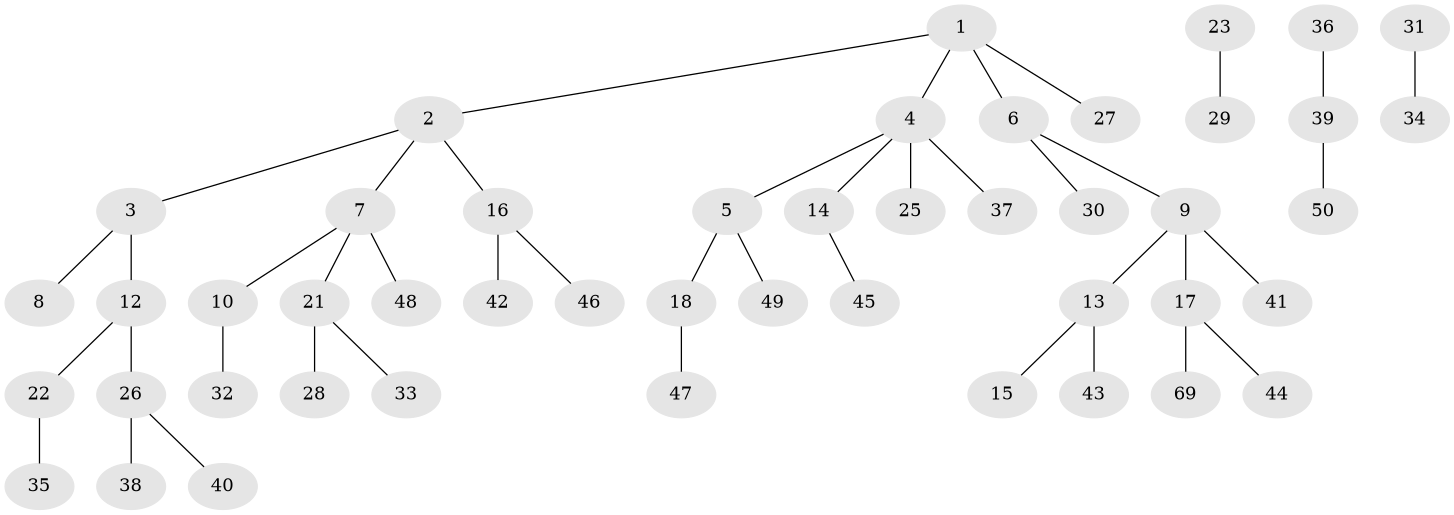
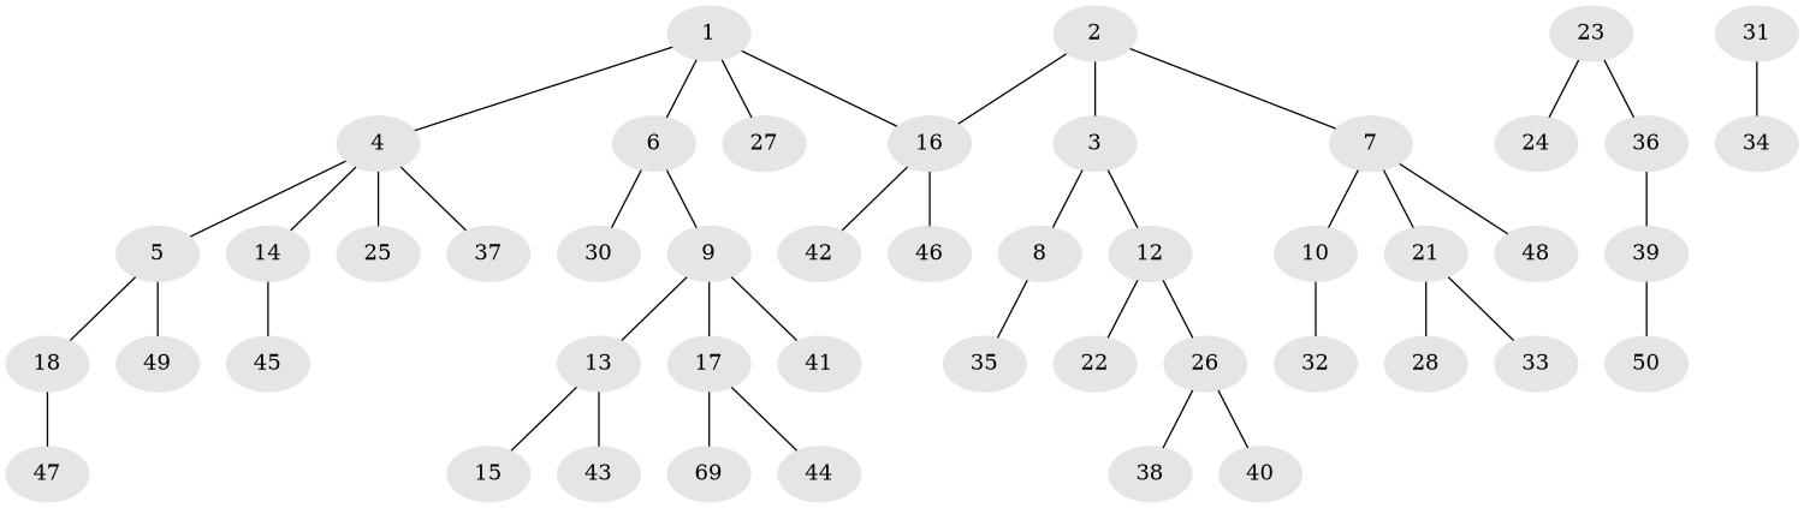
  graph {
    node [color=gray90 style=filled]
    1
    2
    4
    6
    27
    3
    7
    16
    5
    14
    25
    37
    30
    9
    8
    12
    10
    21
    48
    42
    46
    35
    22
    26
    18
    49
    45
    47
    13
    17
    41
    32
    28
    33
    15
    43
    n37 [label=69]
    44
    23
-   24 [label=29]
+   24
    36
    31
    34
    38
    40
    39
    50
-   1 -- 2
+   1 -- 16
    1 -- 4
    1 -- 6
    1 -- 27
    2 -- 3
    2 -- 7
    2 -- 16
    4 -- 5
    4 -- 14
    4 -- 25
    4 -- 37
    6 -- 30
    6 -- 9
    3 -- 8
    3 -- 12
    7 -- 10
    7 -- 21
    7 -- 48
    16 -- 42
    16 -- 46
    5 -- 18
    5 -- 49
    14 -- 45
    9 -- 13
    9 -- 17
    9 -- 41
-   22 -- 35
+   8 -- 35
    12 -- 22
    12 -- 26
    10 -- 32
    21 -- 28
    21 -- 33
    26 -- 38
    26 -- 40
    18 -- 47
    13 -- 15
    13 -- 43
    17 -- n37
    17 -- 44
    23 -- 24
+   23 -- 36
    36 -- 39
    31 -- 34
    39 -- 50
  }
